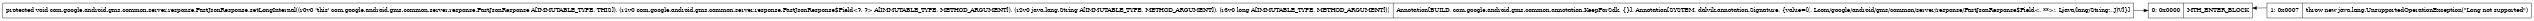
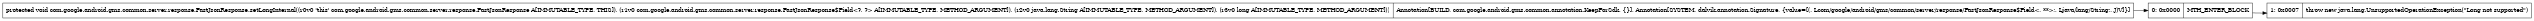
  digraph {
    rankdir=LR
    node [shape=record]
    n1 [label="{0\:\ 0x0000|MTH_ENTER_BLOCK\l}"]
    n2 [label="{1\:\ 0x0007|throw new java.lang.UnsupportedOperationException(\"Long not supported\")\l}"]
    n3 [label="{protected void com.google.android.gms.common.server.response.FastJsonResponse.setLongInternal((r0v0 'this' com.google.android.gms.common.server.response.FastJsonResponse A[IMMUTABLE_TYPE, THIS]), (r1v0 com.google.android.gms.common.server.response.FastJsonResponse$Field\<?, ?\> A[IMMUTABLE_TYPE, METHOD_ARGUMENT]), (r2v0 java.lang.String A[IMMUTABLE_TYPE, METHOD_ARGUMENT]), (r3v0 long A[IMMUTABLE_TYPE, METHOD_ARGUMENT]))  | Annotation[BUILD, com.google.android.gms.common.annotation.KeepForSdk, \{\}], Annotation[SYSTEM, dalvik.annotation.Signature, \{value=[(, Lcom\/google\/android\/gms\/common\/server\/response\/FastJsonResponse$Field\<, **\>;, Ljava\/lang\/String;, J)V]\}]\l}"]
-   n2 -> n1
+   n1 -> n2
    n3 -> n1
  }
